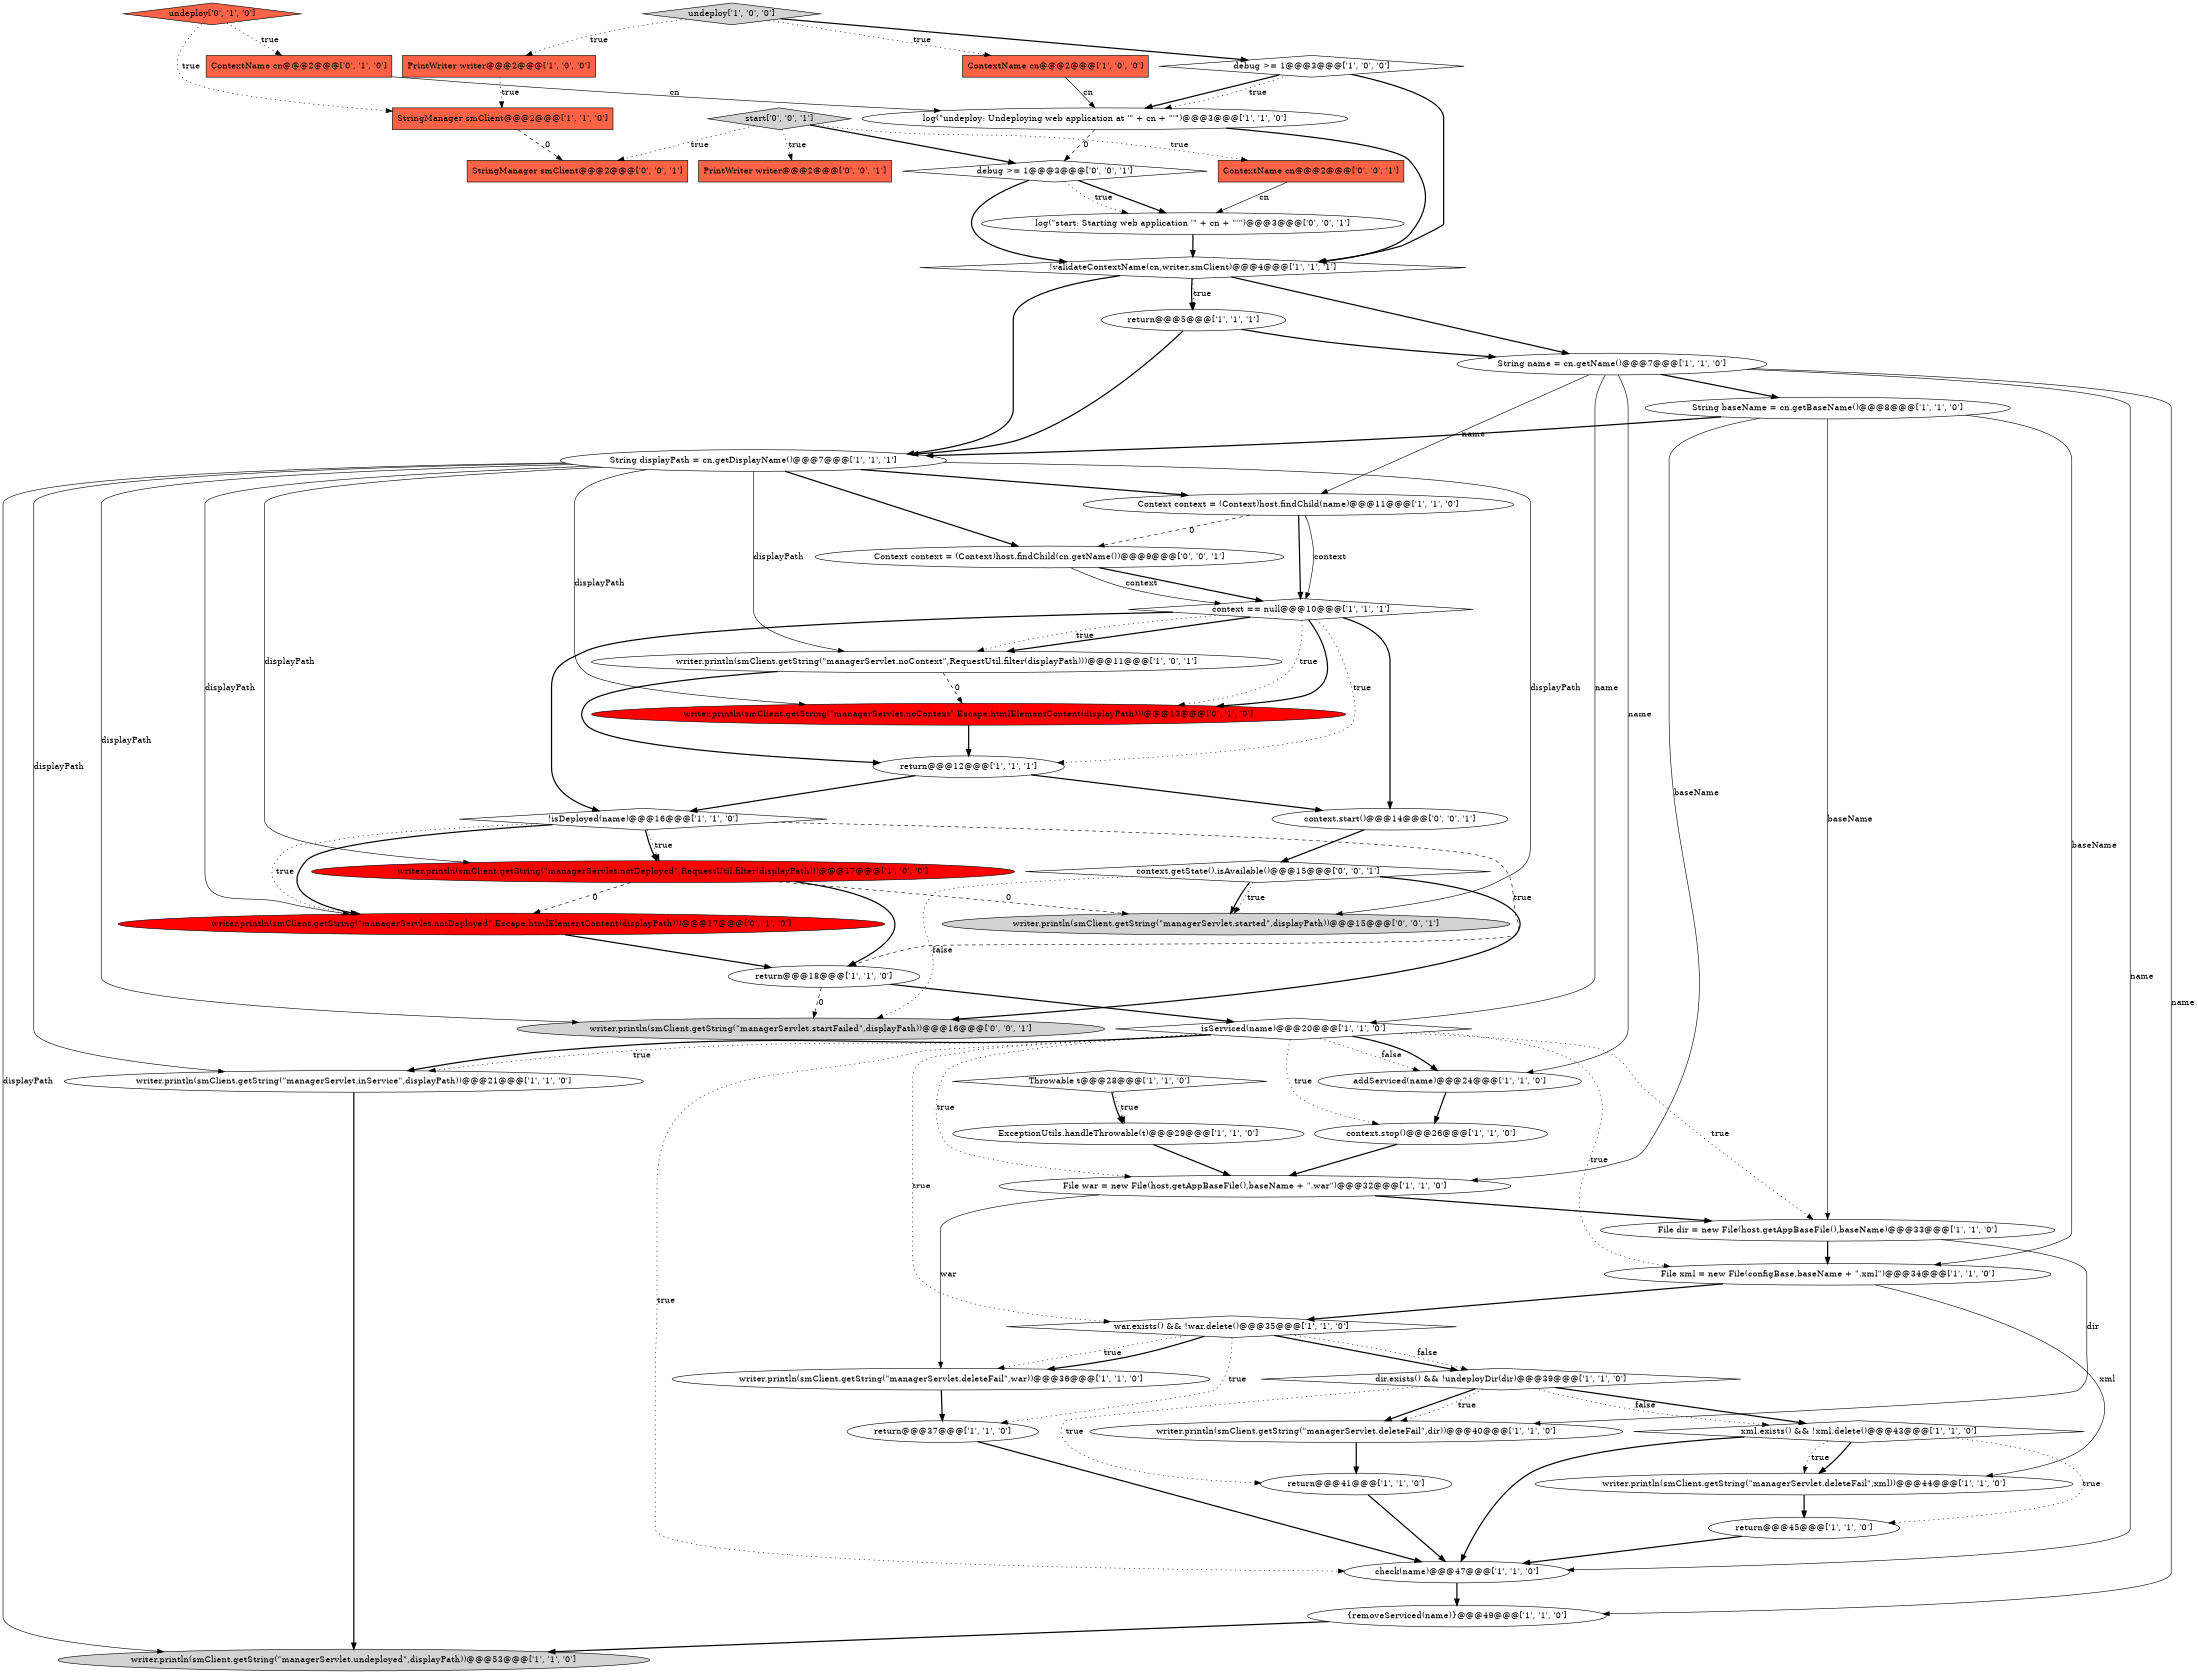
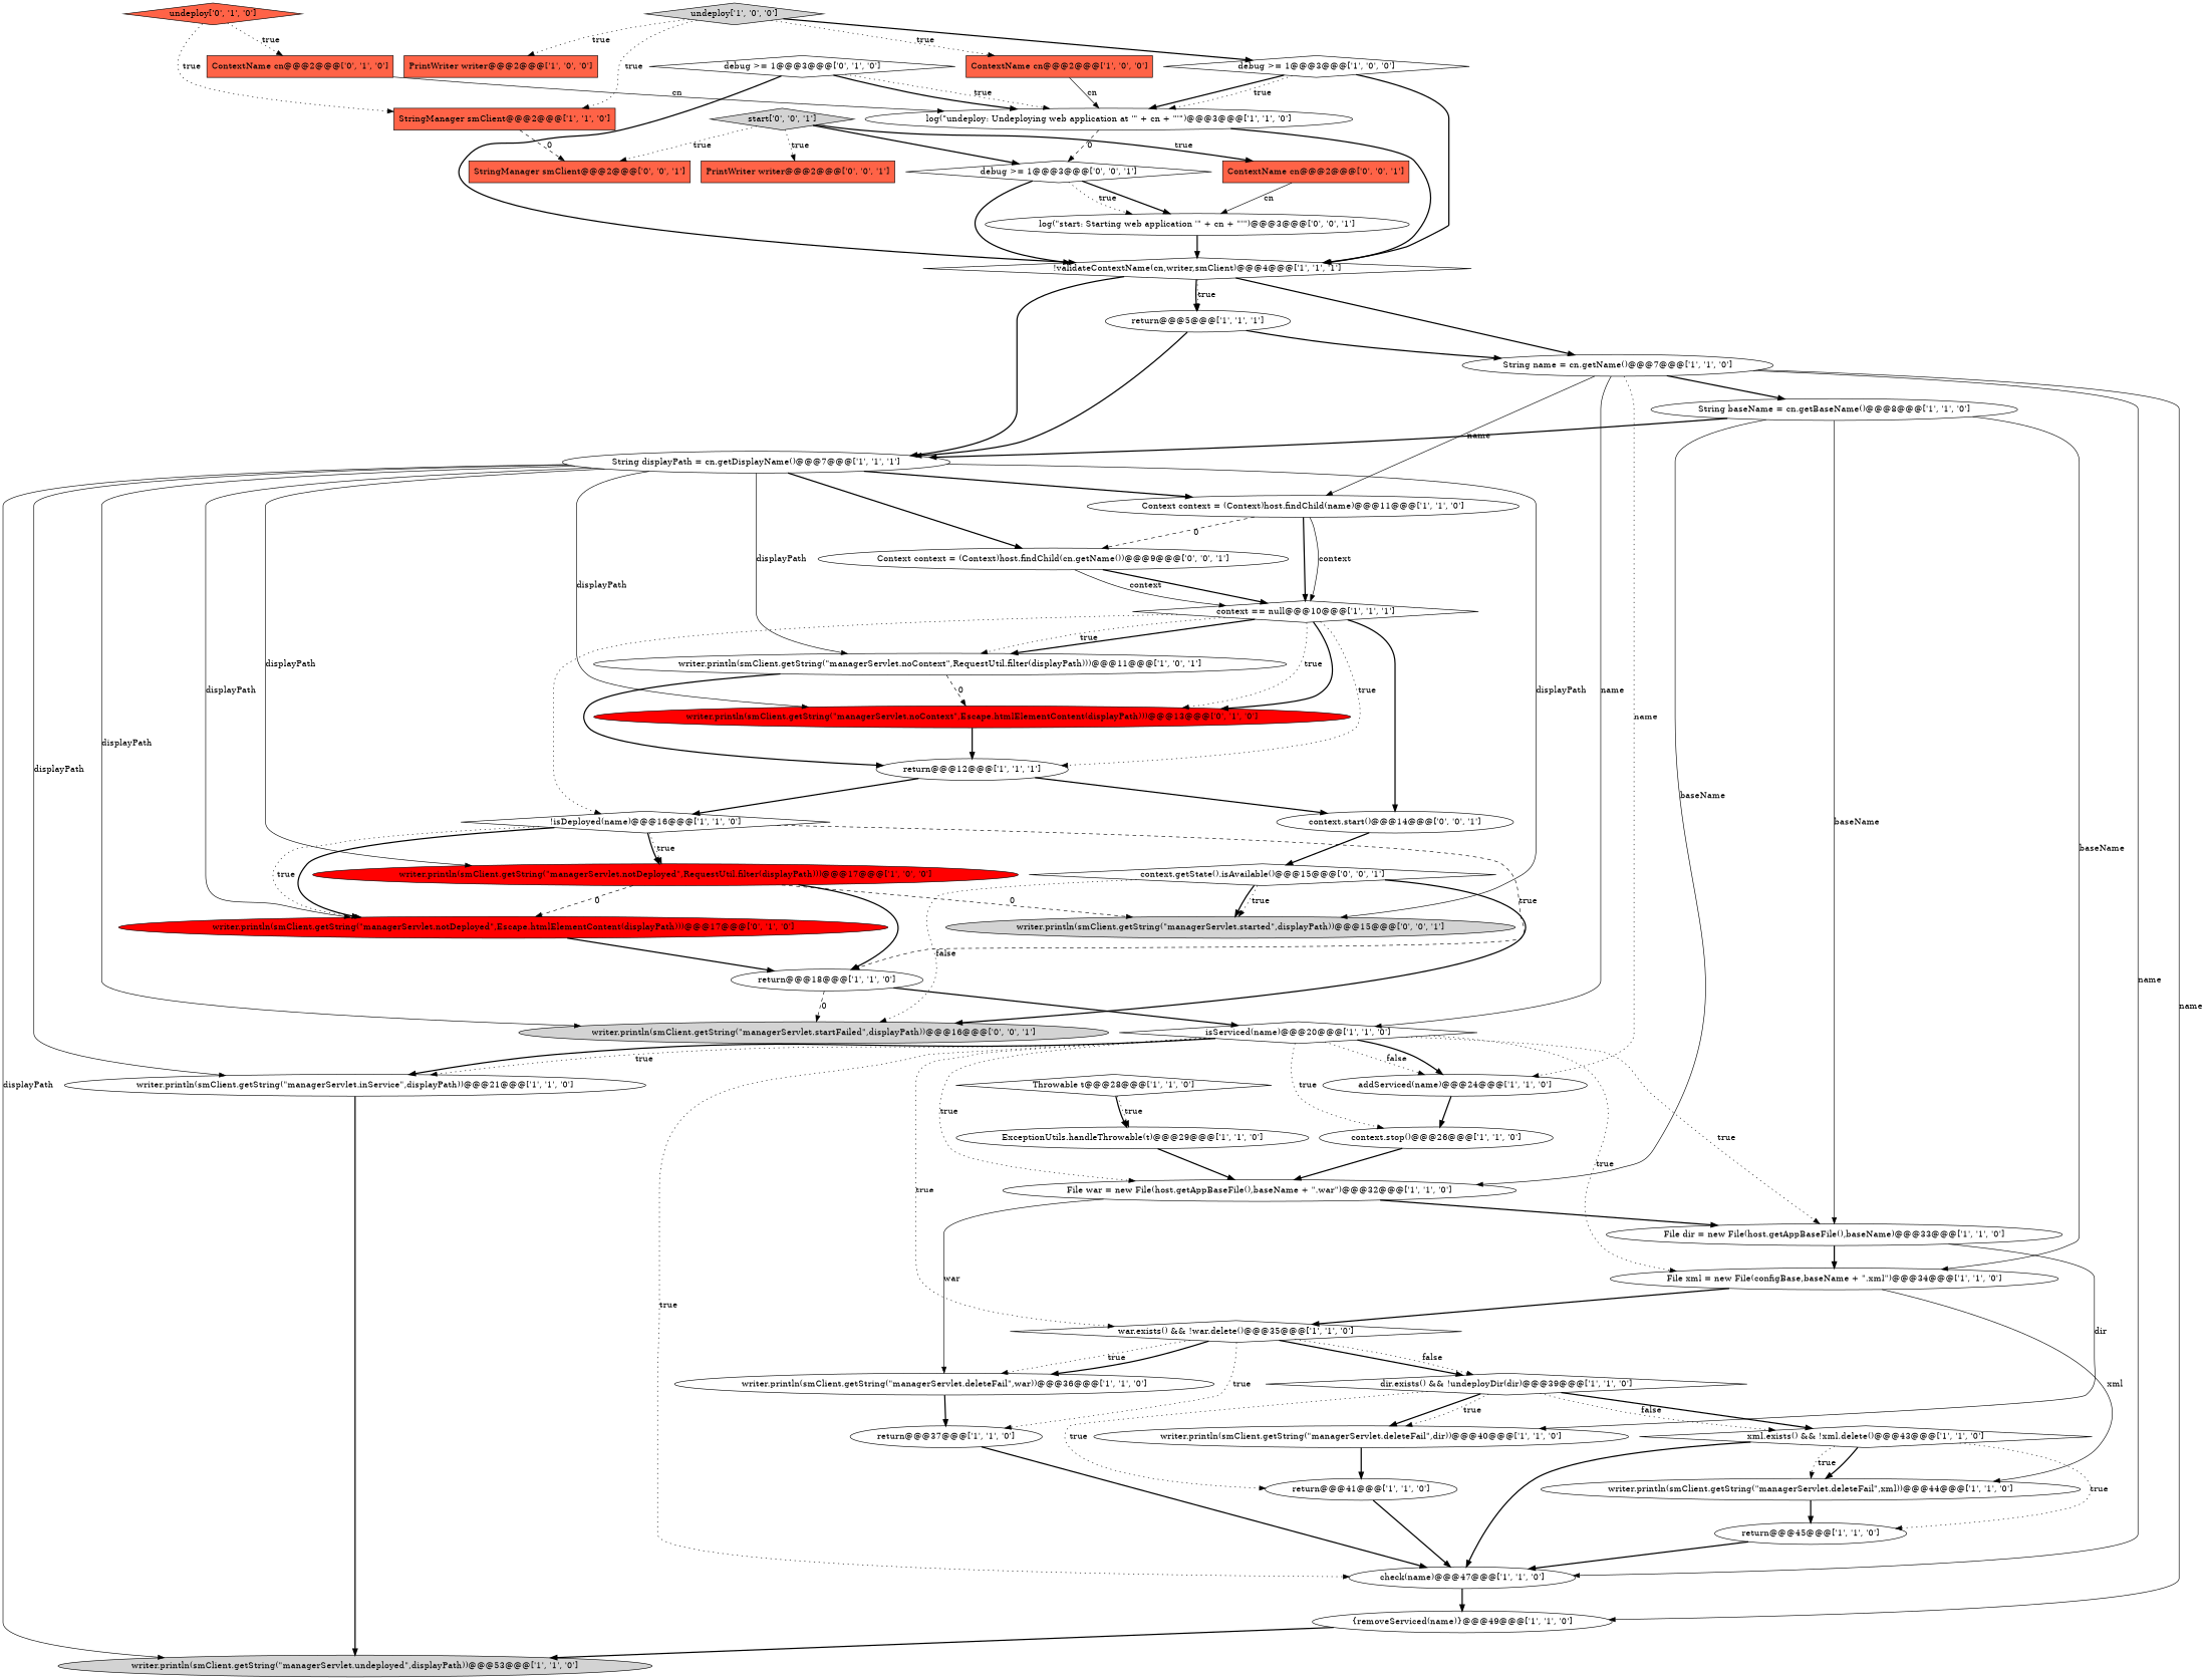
  digraph {
    node [fillcolor=white shape=ellipse style=filled]
    edge [style=bold]
    n1 [label="context == null@@@10@@@['1', '1', '1']" shape=diamond]
    n2 [label="return@@@12@@@['1', '1', '1']"]
    n3 [label="context.start()@@@14@@@['0', '0', '1']"]
    n4 [label="writer.println(smClient.getString(\"managerServlet.noContext\",RequestUtil.filter(displayPath)))@@@11@@@['1', '0', '1']"]
    n5 [fillcolor=red label="writer.println(smClient.getString(\"managerServlet.noContext\",Escape.htmlElementContent(displayPath)))@@@13@@@['0', '1', '0']"]
    n6 [label="!isDeployed(name)@@@16@@@['1', '1', '0']" shape=diamond]
    n7 [label="context.getState().isAvailable()@@@15@@@['0', '0', '1']" shape=diamond]
    n8 [fillcolor=red label="writer.println(smClient.getString(\"managerServlet.notDeployed\",Escape.htmlElementContent(displayPath)))@@@17@@@['0', '1', '0']"]
    n9 [label="return@@@18@@@['1', '1', '0']"]
    n10 [fillcolor=red label="writer.println(smClient.getString(\"managerServlet.notDeployed\",RequestUtil.filter(displayPath)))@@@17@@@['1', '0', '0']"]
    n11 [label="writer.println(smClient.getString(\"managerServlet.deleteFail\",war))@@@36@@@['1', '1', '0']"]
    n12 [label="return@@@37@@@['1', '1', '0']"]
    n13 [label="check(name)@@@47@@@['1', '1', '0']"]
    n14 [label="dir.exists() && !undeployDir(dir)@@@39@@@['1', '1', '0']" shape=diamond]
    n15 [label="return@@@41@@@['1', '1', '0']"]
    n16 [label="xml.exists() && !xml.delete()@@@43@@@['1', '1', '0']" shape=diamond]
    n17 [label="writer.println(smClient.getString(\"managerServlet.deleteFail\",dir))@@@40@@@['1', '1', '0']"]
    n18 [label="writer.println(smClient.getString(\"managerServlet.deleteFail\",xml))@@@44@@@['1', '1', '0']"]
    n19 [label="return@@@45@@@['1', '1', '0']"]
    n20 [label="Context context = (Context)host.findChild(cn.getName())@@@9@@@['0', '0', '1']"]
    n21 [fillcolor=lightgray label="writer.println(smClient.getString(\"managerServlet.startFailed\",displayPath))@@@16@@@['0', '0', '1']"]
    n22 [fillcolor=lightgray label="writer.println(smClient.getString(\"managerServlet.started\",displayPath))@@@15@@@['0', '0', '1']"]
    n23 [fillcolor=tomato label="undeploy['0', '1', '0']" shape=diamond]
    n24 [fillcolor=tomato label="StringManager smClient@@@2@@@['1', '1', '0']" shape=box]
    n25 [fillcolor=tomato label="ContextName cn@@@2@@@['0', '1', '0']" shape=box]
    n26 [fillcolor=tomato label="StringManager smClient@@@2@@@['0', '0', '1']" shape=box]
+   n27 [label="debug >= 1@@@3@@@['0', '1', '0']" shape=diamond]
    n28 [label="log(\"undeploy: Undeploying web application at '\" + cn + \"'\")@@@3@@@['1', '1', '0']"]
    n29 [label="!validateContextName(cn,writer,smClient)@@@4@@@['1', '1', '1']" shape=diamond]
    n30 [label="File war = new File(host.getAppBaseFile(),baseName + \".war\")@@@32@@@['1', '1', '0']"]
    n31 [label="File dir = new File(host.getAppBaseFile(),baseName)@@@33@@@['1', '1', '0']"]
    n32 [label="File xml = new File(configBase,baseName + \".xml\")@@@34@@@['1', '1', '0']"]
    n33 [label="addServiced(name)@@@24@@@['1', '1', '0']"]
    n34 [label="context.stop()@@@26@@@['1', '1', '0']"]
    n35 [label="isServiced(name)@@@20@@@['1', '1', '0']" shape=diamond]
    n36 [label="war.exists() && !war.delete()@@@35@@@['1', '1', '0']" shape=diamond]
    n37 [label="Context context = (Context)host.findChild(name)@@@11@@@['1', '1', '0']"]
    n38 [label="String displayPath = cn.getDisplayName()@@@7@@@['1', '1', '1']"]
    n39 [fillcolor=lightgray label="writer.println(smClient.getString(\"managerServlet.undeployed\",displayPath))@@@53@@@['1', '1', '0']"]
    n40 [label="writer.println(smClient.getString(\"managerServlet.inService\",displayPath))@@@21@@@['1', '1', '0']"]
    n41 [label="{removeServiced(name)}@@@49@@@['1', '1', '0']"]
    n42 [label="debug >= 1@@@3@@@['0', '0', '1']" shape=diamond]
    n43 [label="String name = cn.getName()@@@7@@@['1', '1', '0']"]
    n44 [label="return@@@5@@@['1', '1', '1']"]
    n45 [label="log(\"start: Starting web application '\" + cn + \"'\")@@@3@@@['0', '0', '1']"]
    n46 [label="String baseName = cn.getBaseName()@@@8@@@['1', '1', '0']"]
    n47 [fillcolor=tomato label="PrintWriter writer@@@2@@@['1', '0', '0']" shape=box]
    n48 [fillcolor=lightgray label="undeploy['1', '0', '0']" shape=diamond]
    n49 [label="debug >= 1@@@3@@@['1', '0', '0']" shape=diamond]
    n50 [fillcolor=tomato label="ContextName cn@@@2@@@['1', '0', '0']" shape=box]
    n51 [label="Throwable t@@@28@@@['1', '1', '0']" shape=diamond]
    n52 [label="ExceptionUtils.handleThrowable(t)@@@29@@@['1', '1', '0']"]
    n53 [fillcolor=tomato label="ContextName cn@@@2@@@['0', '0', '1']" shape=box]
    n54 [fillcolor=tomato label="PrintWriter writer@@@2@@@['0', '0', '1']" shape=box]
    n55 [fillcolor=lightgray label="start['0', '0', '1']" shape=diamond]
    n1 -> n2 [label=true style=dotted]
    n1 -> n3
    n1 -> n4
    n1 -> n4 [label=true style=dotted]
    n1 -> n5
    n1 -> n5 [label=true style=dotted]
-   n1 -> n6
+   n1 -> n6 [style=dotted]
    n2 -> n3
    n2 -> n6
    n3 -> n7
    n4 -> n2
    n4 -> n5 [label=0 style=dashed]
    n5 -> n2
    n6 -> n8
    n6 -> n8 [label=true style=dotted]
    n6 -> n9 [label=true style=dashed]
    n6 -> n10
    n6 -> n10 [label=true style=dotted]
    n7 -> n21 [label=false style=dotted]
    n7 -> n21
    n7 -> n22
    n7 -> n22 [label=true style=dotted]
    n8 -> n9
    n9 -> n21 [label=0 style=dashed]
    n9 -> n35
    n10 -> n8 [label=0 style=dashed]
    n10 -> n9
    n10 -> n22 [label=0 style=dashed]
    n11 -> n12
    n12 -> n13
    n13 -> n41
    n14 -> n15 [label=true style=dotted]
    n14 -> n16
    n14 -> n16 [label=false style=dotted]
    n14 -> n17
    n14 -> n17 [label=true style=dotted]
    n15 -> n13
    n16 -> n13
    n16 -> n18
    n16 -> n18 [label=true style=dotted]
    n16 -> n19 [label=true style=dotted]
    n17 -> n15
    n18 -> n19
    n19 -> n13
    n20 -> n1
    n20 -> n1 [label=context style=solid]
    n23 -> n24 [label=true style=dotted]
    n23 -> n25 [label=true style=dotted]
    n24 -> n26 [label=0 style=dashed]
    n25 -> n28 [label=cn style=solid]
+   n27 -> n28 [label=true style=dotted]
+   n27 -> n28
+   n27 -> n29
    n28 -> n29
    n28 -> n42 [label=0 style=dashed]
    n29 -> n38
    n29 -> n43
    n29 -> n44
    n29 -> n44 [label=true style=dotted]
    n30 -> n11 [label=war style=solid]
    n30 -> n31
    n31 -> n17 [label=dir style=solid]
    n31 -> n32
    n32 -> n18 [label=xml style=solid]
    n32 -> n36
    n33 -> n34
    n34 -> n30
    n35 -> n13 [label=true style=dotted]
    n35 -> n30 [label=true style=dotted]
    n35 -> n31 [label=true style=dotted]
    n35 -> n32 [label=true style=dotted]
    n35 -> n33 [label=false style=dotted]
    n35 -> n33
    n35 -> n34 [label=true style=dotted]
    n35 -> n36 [label=true style=dotted]
    n35 -> n40
    n35 -> n40 [label=true style=dotted]
    n36 -> n11 [label=true style=dotted]
    n36 -> n11
    n36 -> n12 [label=true style=dotted]
    n36 -> n14
    n36 -> n14 [label=false style=dotted]
    n37 -> n1 [label=context style=solid]
    n37 -> n1
    n37 -> n20 [label=0 style=dashed]
    n38 -> n4 [label=displayPath style=solid]
    n38 -> n5 [label=displayPath style=solid]
    n38 -> n8 [label=displayPath style=solid]
    n38 -> n10 [label=displayPath style=solid]
    n38 -> n20
    n38 -> n21 [label=displayPath style=solid]
    n38 -> n22 [label=displayPath style=solid]
    n38 -> n37
    n38 -> n39 [label=displayPath style=solid]
    n38 -> n40 [label=displayPath style=solid]
    n40 -> n39
    n41 -> n39
    n42 -> n29
    n42 -> n45
    n42 -> n45 [label=true style=dotted]
    n43 -> n13 [label=name style=solid]
-   n43 -> n33 [label=name style=solid]
+   n43 -> n33 [label=name style=dotted]
    n43 -> n35 [label=name style=solid]
    n43 -> n37 [label=name style=solid]
    n43 -> n41 [label=name style=solid]
    n43 -> n46
    n44 -> n38
    n44 -> n43
    n45 -> n29
    n46 -> n30 [label=baseName style=solid]
    n46 -> n31 [label=baseName style=solid]
    n46 -> n32 [label=baseName style=solid]
    n46 -> n38
-   n47 -> n24 [label=true style=dotted]
+   n48 -> n24 [label=true style=dotted]
    n48 -> n47 [label=true style=dotted]
    n48 -> n49
    n48 -> n50 [label=true style=dotted]
    n49 -> n28
    n49 -> n28 [label=true style=dotted]
    n49 -> n29
    n50 -> n28 [label=cn style=solid]
    n51 -> n52
    n51 -> n52 [label=true style=dotted]
    n52 -> n30
    n53 -> n45 [label=cn style=solid]
    n55 -> n26 [label=true style=dotted]
    n55 -> n42
-   n55 -> n53 [label=true style=dotted]
+   n55 -> n53 [label=true]
    n55 -> n54 [label=true style=dotted]
  }
